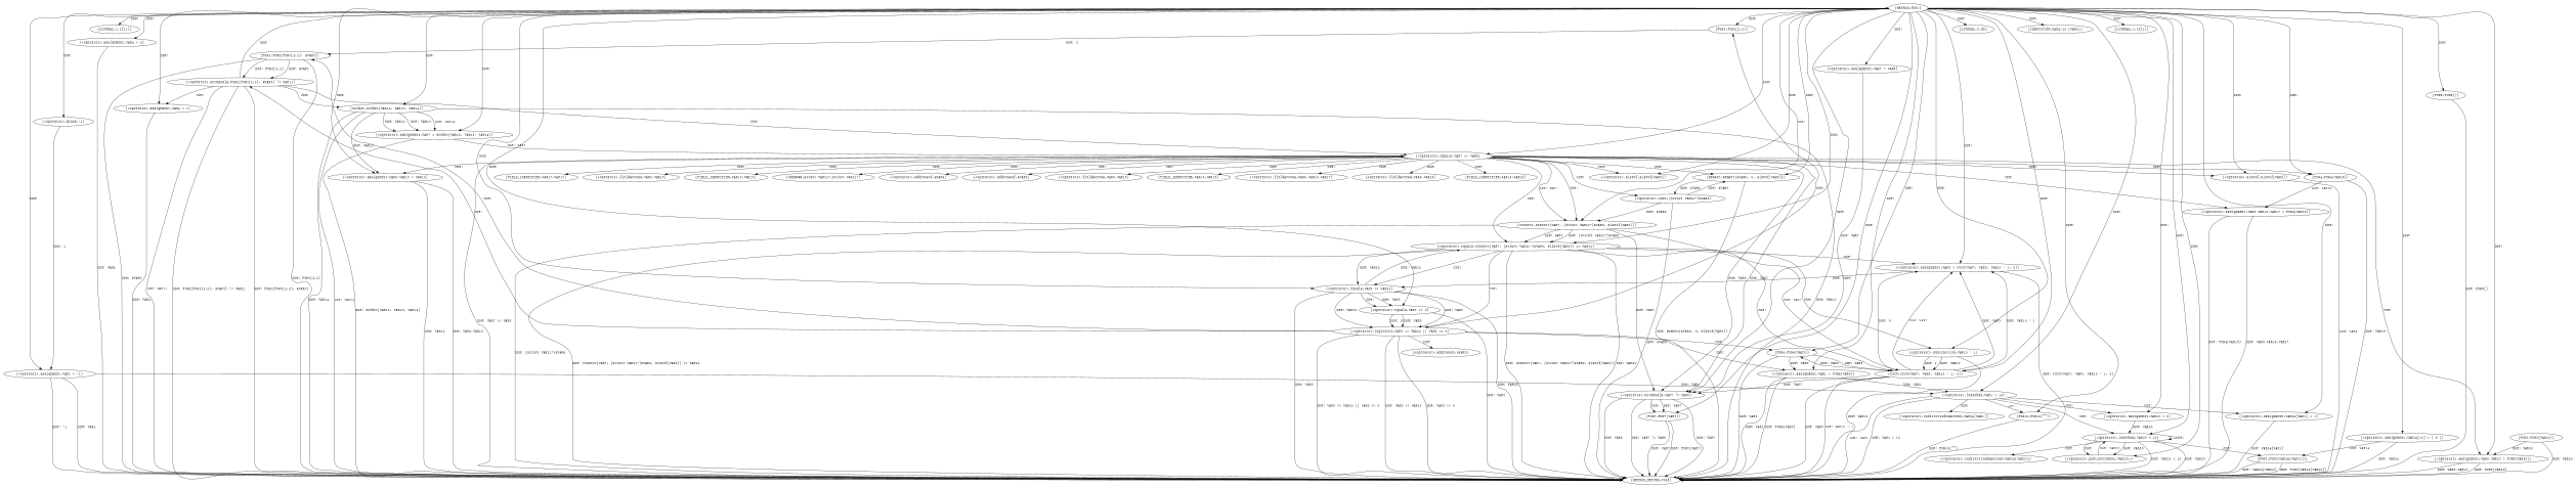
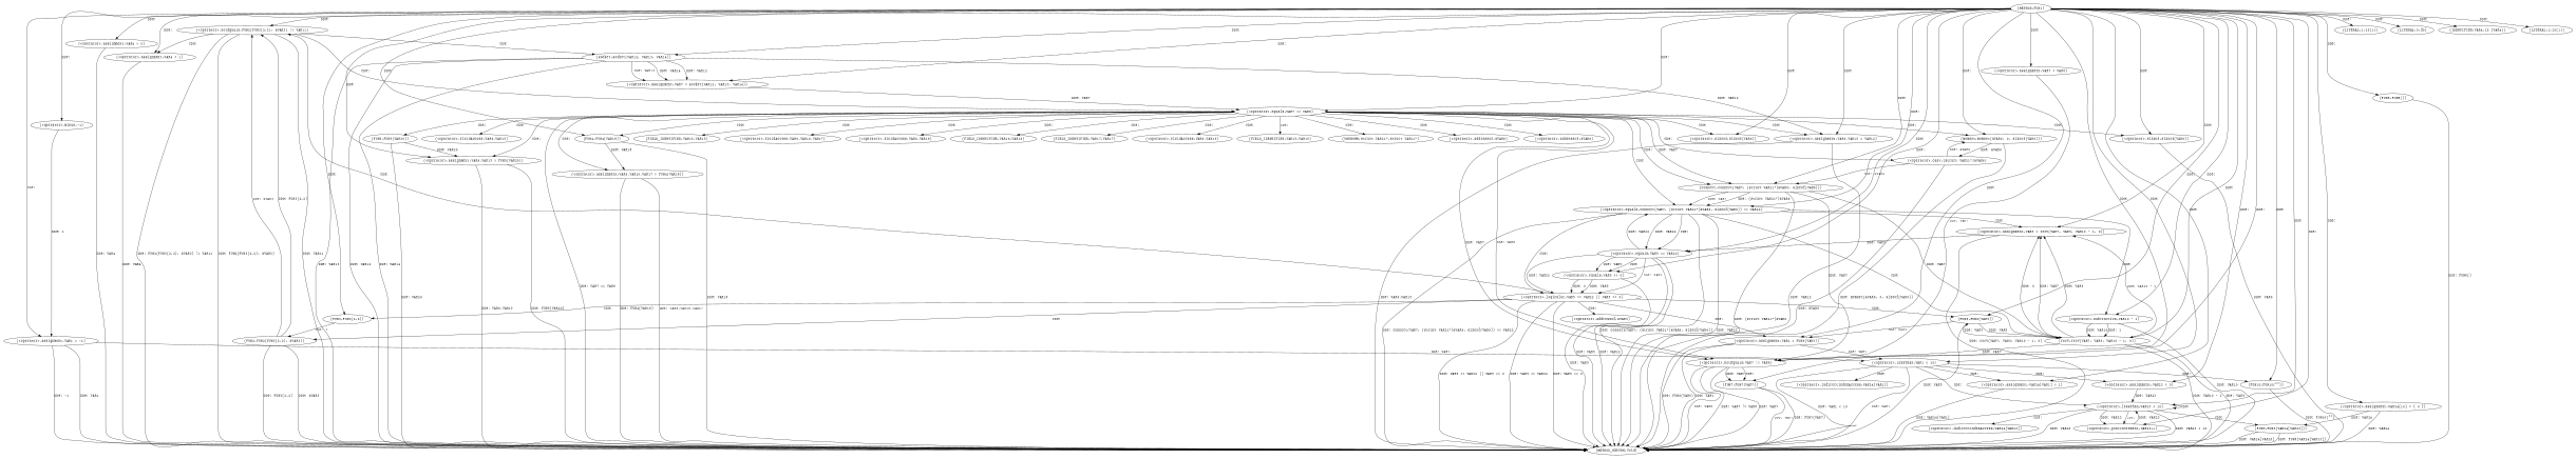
  digraph {
    fontname="Courier Prime"
    node [fontname="Courier Prime"]
    edge [fontname="Courier Prime"]
    n1 [label="(METHOD,FUN1)"]
    n2 [label="(<operator>.assignment,VAR1 = -1)"]
    n3 [label="(<operator>.minus,-1)"]
    n4 [label="(LITERAL,1,if(1))"]
    n5 [label="(<operator>.assignment,VAR4 = 0)"]
    n6 [label="(<operator>.assignment,VAR7 = VAR8)"]
    n7 [label="(<operator>.notEquals,FUN2(FUN3(2,2), &VAR3) != VAR11)"]
    n8 [label="(FUN3,FUN3(2,2))"]
    n9 [label="(<operator>.assignment,VAR4 = 1)"]
    n10 [label="(<operator>.assignment,VAR7 = socket(VAR12, VAR13, VAR14))"]
    n11 [label="(socket,socket(VAR12, VAR13, VAR14))"]
    n12 [label="(<operator>.equals,VAR7 == VAR8)"]
    n13 [label="(memset,memset(&VAR6, 0, sizeof(VAR6)))"]
    n14 [label="(<operator>.sizeOf,sizeof(VAR6))"]
    n15 [label="(<operator>.assignment,VAR6.VAR15 = VAR12)"]
    n16 [label="(FUN4,FUN4(VAR18))"]
    n17 [label="(<operator>.equals,connect(VAR7, (struct VAR21*)&VAR6, sizeof(VAR6)) == VAR22)"]
    n18 [label="(connect,connect(VAR7, (struct VAR21*)&VAR6, sizeof(VAR6)))"]
    n19 [label="(<operator>.sizeOf,sizeof(VAR6))"]
    n20 [label="(<operator>.assignment,VAR5 = recv(VAR7, VAR9, VAR10 - 1, 0))"]
    n21 [label="(recv,recv(VAR7, VAR9, VAR10 - 1, 0))"]
    n22 [label="(<operator>.subtraction,VAR10 - 1)"]
    n23 [label="(<operator>.equals,VAR5 == VAR22)"]
    n24 [label="(<operator>.equals,VAR5 == 0)"]
    n25 [label="(<operator>.assignment,VAR1 = FUN6(VAR9))"]
    n26 [label="(FUN6,FUN6(VAR9))"]
    n27 [label="(LITERAL,0,do)"]
    n28 [label="(<operator>.notEquals,VAR7 != VAR8)"]
    n29 [label="(FUN7,FUN7(VAR7))"]
    n30 [label="(IDENTIFIER,VAR4,if (VAR4))"]
    n31 [label="(FUN8,FUN8())"]
    n32 [label="(LITERAL,1,if(1))"]
    n33 [label="(<operator>.assignment,VAR24[10] = { 0 })"]
    n34 [label="(<operator>.lessThan,VAR1 < 10)"]
    n35 [label="(<operator>.assignment,VAR24[VAR1] = 1)"]
    n36 [label="(<operator>.assignment,VAR23 = 0)"]
    n37 [label="(<operator>.lessThan,VAR23 < 10)"]
    n38 [label="(<operator>.postIncrement,VAR23++)"]
    n39 [label="(FUN10,FUN10(\"\"))"]
    n40 [label="(<operator>.assignment,VAR6.VAR19 = FUN5(VAR20))"]
    n41 [label="(METHOD_RETURN,void)"]
    n42 [label="(FUN2,FUN2(FUN3(2,2), &VAR3))"]
    n43 [label="(FUN5,FUN5(VAR20))"]
    n44 [label="(<operator>.assignment,VAR6.VAR16.VAR17 = FUN4(VAR18))"]
    n45 [label="(<operator>.cast,(struct VAR21*)&VAR6)"]
    n46 [label="(<operator>.addressOf,&VAR6)"]
    n47 [label="(<operator>.fieldAccess,VAR6.VAR15)"]
    n48 [label="(FIELD_IDENTIFIER,VAR15,VAR15)"]
    n49 [label="(<operator>.fieldAccess,VAR6.VAR16.VAR17)"]
    n50 [label="(<operator>.fieldAccess,VAR6.VAR16)"]
    n51 [label="(FIELD_IDENTIFIER,VAR16,VAR16)"]
    n52 [label="(FIELD_IDENTIFIER,VAR17,VAR17)"]
    n53 [label="(<operator>.fieldAccess,VAR6.VAR19)"]
    n54 [label="(FIELD_IDENTIFIER,VAR19,VAR19)"]
    n55 [label="(UNKNOWN,struct VAR21*,struct VAR21*)"]
    n56 [label="(<operator>.addressOf,&VAR6)"]
    n57 [label="(<operator>.logicalOr,VAR5 == VAR22 || VAR5 == 0)"]
    n58 [label="(FUN9,FUN9(VAR24[VAR23]))"]
    n59 [label="(<operator>.indirectIndexAccess,VAR24[VAR1])"]
    n60 [label="(<operator>.indirectIndexAccess,VAR24[VAR23])"]
    n61 [label="(<operator>.addressOf,&VAR3)"]
    n1 -> n2 [label="DDG: "]
    n1 -> n3 [label="DDG: "]
    n1 -> n4 [label="DDG: "]
    n1 -> n5 [label="DDG: "]
    n1 -> n6 [label="DDG: "]
-   n7 -> n1 [label="DDG: "]
+   n1 -> n7 [label="DDG: "]
    n1 -> n8 [label="DDG: "]
    n1 -> n9 [label="DDG: "]
    n1 -> n10 [label="DDG: "]
    n1 -> n11 [label="DDG: "]
    n1 -> n12 [label="DDG: "]
    n1 -> n13 [label="DDG: "]
    n1 -> n14 [label="DDG: "]
    n1 -> n15 [label="DDG: "]
    n1 -> n16 [label="DDG: "]
    n1 -> n17 [label="DDG: "]
    n1 -> n18 [label="DDG: "]
    n1 -> n19 [label="DDG: "]
    n1 -> n20 [label="DDG: "]
    n1 -> n21 [label="DDG: "]
    n1 -> n22 [label="DDG: "]
    n1 -> n23 [label="DDG: "]
    n1 -> n24 [label="DDG: "]
    n1 -> n25 [label="DDG: "]
    n1 -> n26 [label="DDG: "]
    n1 -> n27 [label="DDG: "]
    n1 -> n28 [label="DDG: "]
    n1 -> n29 [label="DDG: "]
    n1 -> n30 [label="DDG: "]
    n1 -> n31 [label="DDG: "]
    n1 -> n32 [label="DDG: "]
    n1 -> n33 [label="DDG: "]
    n1 -> n34 [label="DDG: "]
    n1 -> n35 [label="DDG: "]
    n1 -> n36 [label="DDG: "]
    n1 -> n37 [label="DDG: "]
    n1 -> n38 [label="DDG: "]
    n1 -> n39 [label="DDG: "]
    n1 -> n40 [label="DDG: "]
    n2 -> n34 [label="DDG: VAR1"]
    n2 -> n41 [label="DDG: VAR1"]
    n2 -> n41 [label="DDG: -1"]
    n3 -> n2 [label="DDG: 1"]
    n5 -> n41 [label="DDG: VAR4"]
    n6 -> n28 [label="DDG: VAR7"]
    n7 -> n9 [label="CDG: "]
    n7 -> n11 [label="CDG: "]
    n7 -> n12 [label="CDG: "]
    n7 -> n41 [label="DDG: FUN2(FUN3(2,2), &VAR3)"]
    n7 -> n41 [label="DDG: VAR11"]
    n7 -> n41 [label="DDG: FUN2(FUN3(2,2), &VAR3) != VAR11"]
    n8 -> n42 [label="DDG: 2"]
    n9 -> n41 [label="DDG: VAR4"]
    n10 -> n12 [label="DDG: VAR7"]
-   n10 -> n41 [label="DDG: socket(VAR12, VAR13, VAR14)"]
    n11 -> n10 [label="DDG: VAR12"]
    n11 -> n10 [label="DDG: VAR13"]
    n11 -> n10 [label="DDG: VAR14"]
    n11 -> n15 [label="DDG: VAR12"]
    n11 -> n41 [label="DDG: VAR12"]
    n11 -> n41 [label="DDG: VAR14"]
    n11 -> n41 [label="DDG: VAR13"]
    n12 -> n13 [label="CDG: "]
    n12 -> n14 [label="CDG: "]
    n12 -> n15 [label="CDG: "]
    n12 -> n16 [label="CDG: "]
    n12 -> n17 [label="CDG: "]
    n12 -> n18 [label="DDG: VAR7"]
    n12 -> n18 [label="CDG: "]
    n12 -> n19 [label="CDG: "]
    n12 -> n28 [label="DDG: VAR7"]
    n12 -> n28 [label="DDG: VAR8"]
    n12 -> n40 [label="CDG: "]
    n12 -> n41 [label="DDG: VAR7 == VAR8"]
+   n12 -> n43 [label="CDG: "]
    n12 -> n44 [label="CDG: "]
    n12 -> n45 [label="CDG: "]
    n12 -> n46 [label="CDG: "]
    n12 -> n47 [label="CDG: "]
    n12 -> n48 [label="CDG: "]
    n12 -> n49 [label="CDG: "]
    n12 -> n50 [label="DDG: "]
    n12 -> n51 [label="CDG: "]
    n12 -> n52 [label="CDG: "]
    n12 -> n53 [label="CDG: "]
    n12 -> n54 [label="CDG: "]
    n12 -> n55 [label="CDG: "]
    n12 -> n56 [label="CDG: "]
    n13 -> n41 [label="DDG: memset(&VAR6, 0, sizeof(VAR6))"]
    n13 -> n45 [label="DDG: &VAR6"]
    n15 -> n41 [label="DDG: VAR12"]
    n15 -> n41 [label="DDG: VAR6.VAR15"]
    n16 -> n41 [label="DDG: VAR18"]
    n16 -> n44 [label="DDG: VAR18"]
    n17 -> n20 [label="CDG: "]
    n17 -> n21 [label="CDG: "]
    n17 -> n22 [label="CDG: "]
    n17 -> n23 [label="DDG: VAR22"]
    n17 -> n23 [label="CDG: "]
    n17 -> n41 [label="DDG: connect(VAR7, (struct VAR21*)&VAR6, sizeof(VAR6))"]
    n17 -> n41 [label="DDG: VAR22"]
    n17 -> n41 [label="DDG: connect(VAR7, (struct VAR21*)&VAR6, sizeof(VAR6)) == VAR22"]
    n17 -> n57 [label="CDG: "]
    n18 -> n17 [label="DDG: VAR7"]
    n18 -> n17 [label="DDG: (struct VAR21*)&VAR6"]
    n18 -> n21 [label="DDG: VAR7"]
    n18 -> n28 [label="DDG: VAR7"]
    n18 -> n41 [label="DDG: (struct VAR21*)&VAR6"]
    n19 -> n41 [label="DDG: VAR6"]
    n20 -> n23 [label="DDG: VAR5"]
    n20 -> n41 [label="DDG: recv(VAR7, VAR9, VAR10 - 1, 0)"]
    n21 -> n20 [label="DDG: VAR7"]
    n21 -> n20 [label="DDG: VAR9"]
    n21 -> n20 [label="DDG: VAR10 - 1"]
    n21 -> n20 [label="DDG: 0"]
    n21 -> n26 [label="DDG: VAR9"]
    n21 -> n28 [label="DDG: VAR7"]
    n21 -> n41 [label="DDG: VAR10 - 1"]
    n21 -> n41 [label="DDG: VAR9"]
    n22 -> n21 [label="DDG: VAR10"]
    n22 -> n21 [label="DDG: 1"]
    n22 -> n41 [label="DDG: VAR10"]
    n23 -> n17 [label="DDG: VAR22"]
    n23 -> n24 [label="DDG: VAR5"]
    n23 -> n24 [label="CDG: "]
    n23 -> n41 [label="DDG: VAR5"]
    n23 -> n41 [label="DDG: VAR22"]
    n23 -> n57 [label="DDG: VAR5"]
    n23 -> n57 [label="DDG: VAR22"]
    n24 -> n41 [label="DDG: VAR5"]
    n24 -> n57 [label="DDG: VAR5"]
    n24 -> n57 [label="DDG: 0"]
    n25 -> n34 [label="DDG: VAR1"]
    n25 -> n41 [label="DDG: VAR1"]
    n25 -> n41 [label="DDG: FUN6(VAR9)"]
    n26 -> n21 [label="DDG: VAR9"]
    n26 -> n25 [label="DDG: VAR9"]
    n26 -> n41 [label="DDG: VAR9"]
    n28 -> n29 [label="DDG: VAR7"]
    n28 -> n29 [label="CDG: "]
    n28 -> n41 [label="DDG: VAR8"]
    n28 -> n41 [label="DDG: VAR7 != VAR8"]
    n28 -> n41 [label="DDG: VAR7"]
    n29 -> n41 [label="DDG: VAR7"]
    n29 -> n41 [label="DDG: FUN7(VAR7)"]
    n31 -> n41 [label="DDG: FUN8()"]
    n33 -> n41 [label="DDG: VAR24"]
    n33 -> n58 [label="DDG: VAR24"]
    n34 -> n35 [label="CDG: "]
    n34 -> n36 [label="CDG: "]
    n34 -> n37 [label="CDG: "]
    n34 -> n39 [label="CDG: "]
    n34 -> n41 [label="DDG: VAR1 < 10"]
    n34 -> n41 [label="DDG: VAR1"]
    n34 -> n59 [label="CDG: "]
    n35 -> n41 [label="DDG: VAR24[VAR1]"]
    n36 -> n37 [label="DDG: VAR23"]
    n37 -> n37 [label="CDG: "]
    n37 -> n38 [label="DDG: VAR23"]
    n37 -> n38 [label="CDG: "]
    n37 -> n41 [label="DDG: VAR23 < 10"]
    n37 -> n41 [label="DDG: VAR23"]
    n37 -> n58 [label="CDG: "]
    n37 -> n60 [label="CDG: "]
    n38 -> n37 [label="DDG: VAR23"]
    n39 -> n41 [label="DDG: FUN10(\"\")"]
    n40 -> n41 [label="DDG: VAR6.VAR19"]
    n40 -> n41 [label="DDG: FUN5(VAR20)"]
    n42 -> n7 [label="DDG: FUN3(2,2)"]
    n42 -> n7 [label="DDG: &VAR3"]
    n42 -> n41 [label="DDG: FUN3(2,2)"]
    n42 -> n41 [label="DDG: &VAR3"]
    n43 -> n40 [label="DDG: VAR20"]
    n43 -> n41 [label="DDG: VAR20"]
    n44 -> n41 [label="DDG: FUN4(VAR18)"]
    n44 -> n41 [label="DDG: VAR6.VAR16.VAR17"]
    n45 -> n13 [label="DDG: &VAR6"]
    n45 -> n18 [label="DDG: &VAR6"]
    n45 -> n41 [label="DDG: &VAR6"]
    n57 -> n7 [label="CDG: "]
    n57 -> n8 [label="CDG: "]
    n57 -> n25 [label="CDG: "]
    n57 -> n26 [label="CDG: "]
    n57 -> n41 [label="DDG: VAR5 == VAR22 || VAR5 == 0"]
    n57 -> n41 [label="DDG: VAR5 == VAR22"]
    n57 -> n41 [label="DDG: VAR5 == 0"]
    n57 -> n42 [label="CDG: "]
    n57 -> n61 [label="CDG: "]
    n58 -> n41 [label="DDG: VAR24[VAR23]"]
    n58 -> n41 [label="DDG: FUN9(VAR24[VAR23])"]
  }
